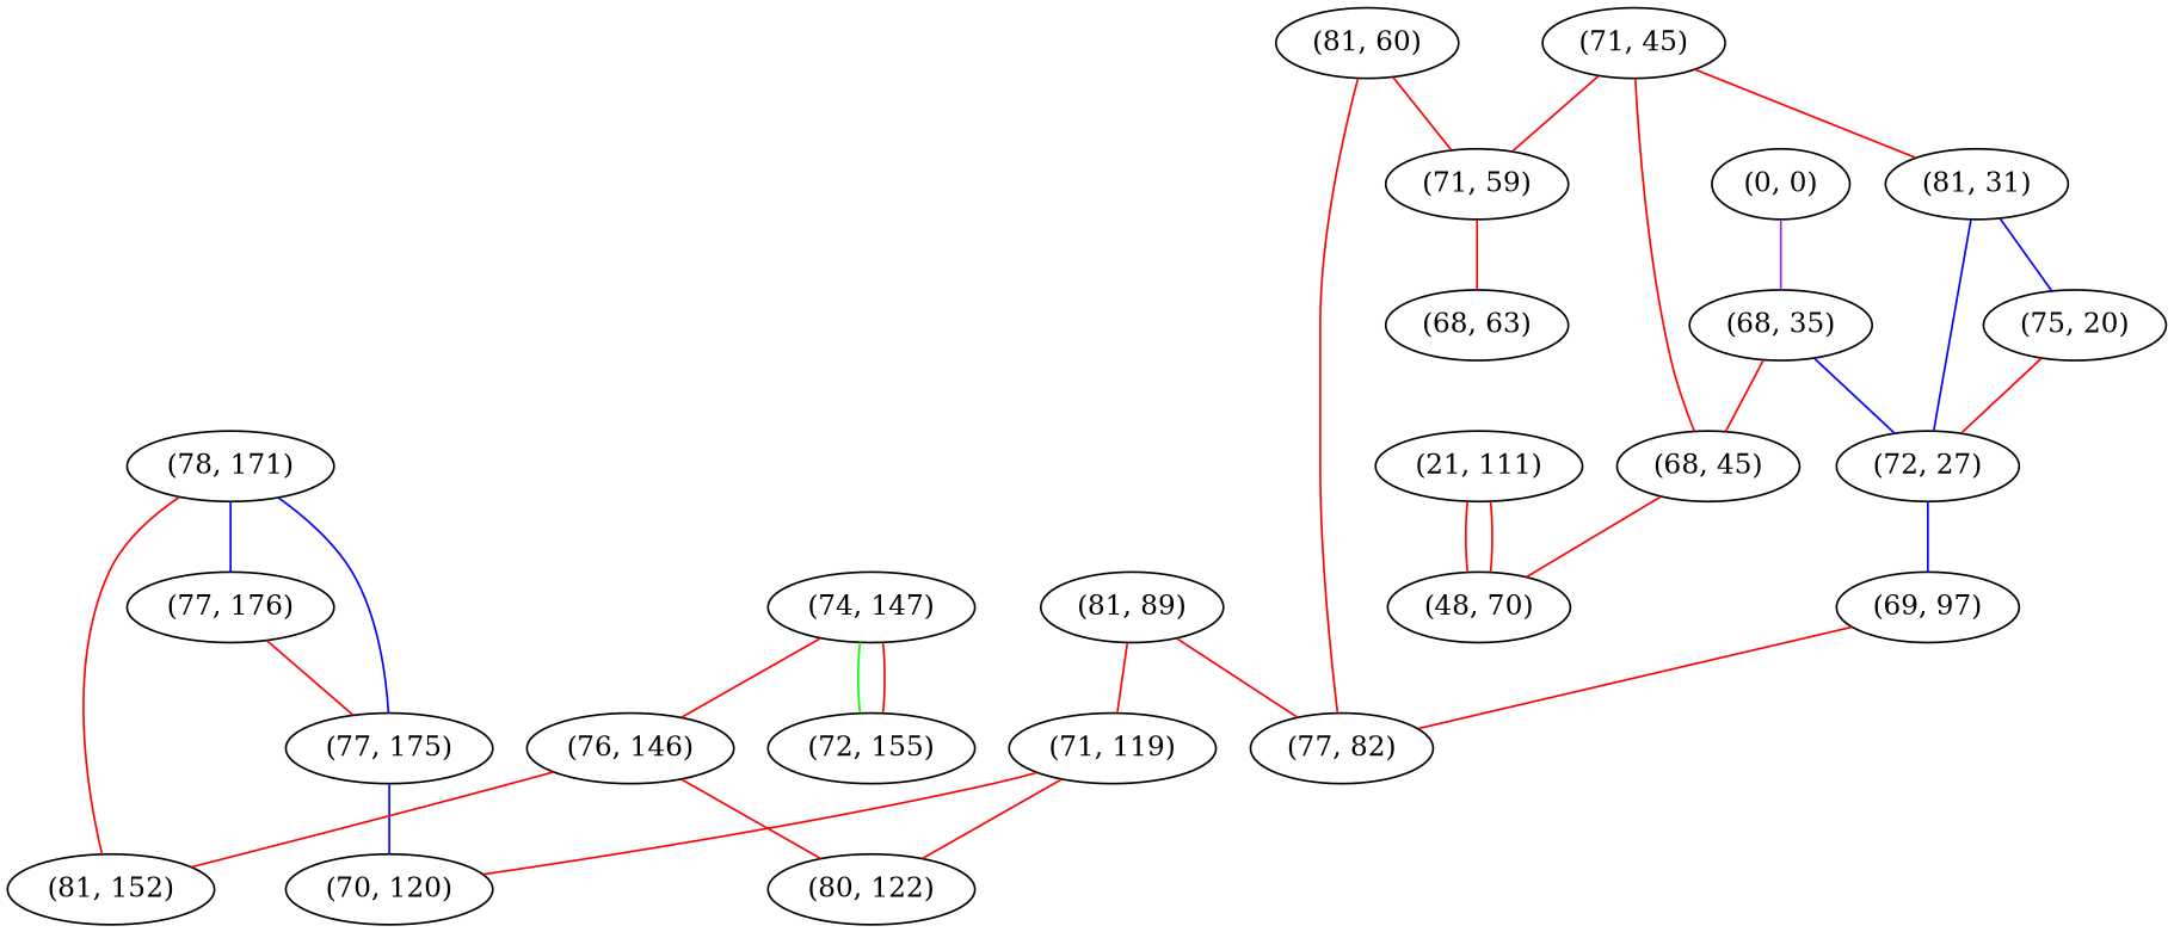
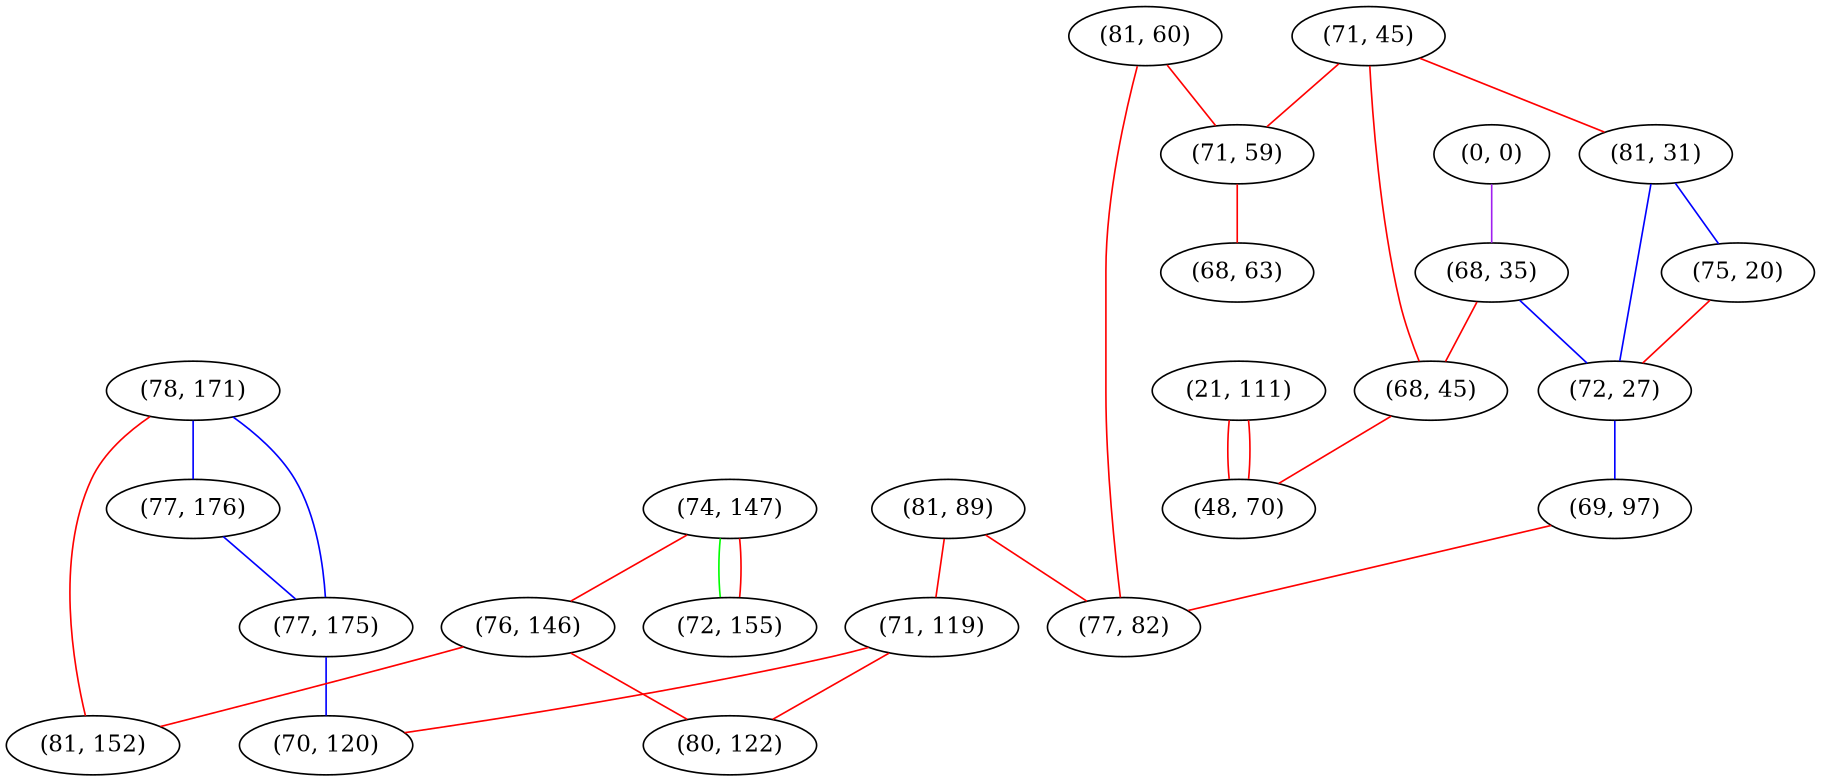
  graph {
    edge [color=red weight=1]
    "(78, 171)"
    "(77, 176)"
    "(77, 175)"
    "(81, 152)"
    "(70, 120)"
    "(71, 45)"
    "(81, 31)"
    "(68, 45)"
    "(71, 59)"
    "(75, 20)"
    "(72, 27)"
    "(48, 70)"
    "(68, 63)"
    "(74, 147)"
    "(76, 146)"
    "(72, 155)"
    "(80, 122)"
    n18 [label="(69, 97)"]
    "(0, 0)"
    "(68, 35)"
    "(81, 89)"
    "(71, 119)"
    "(77, 82)"
    "(21, 111)"
    "(81, 60)"
    "(78, 171)" -- "(77, 176)" [color=blue weight=3]
    "(78, 171)" -- "(77, 175)" [color=blue weight=3]
    "(78, 171)" -- "(81, 152)"
-   "(77, 176)" -- "(77, 175)"
+   "(77, 176)" -- "(77, 175)" [color=blue]
    "(77, 175)" -- "(70, 120)" [color=blue weight=3]
    "(71, 45)" -- "(81, 31)"
    "(71, 45)" -- "(68, 45)"
    "(71, 45)" -- "(71, 59)"
    "(81, 31)" -- "(75, 20)" [color=blue weight=3]
    "(81, 31)" -- "(72, 27)" [color=blue weight=3]
    "(68, 45)" -- "(48, 70)"
    "(71, 59)" -- "(68, 63)"
    "(75, 20)" -- "(72, 27)"
    "(72, 27)" -- n18 [color=blue weight=3]
    "(74, 147)" -- "(76, 146)"
    "(74, 147)" -- "(72, 155)" [color=green weight=2]
    "(74, 147)" -- "(72, 155)"
    "(76, 146)" -- "(81, 152)"
    "(76, 146)" -- "(80, 122)"
    n18 -- "(77, 82)"
    "(0, 0)" -- "(68, 35)" [color=purple weight=4]
    "(68, 35)" -- "(68, 45)"
    "(68, 35)" -- "(72, 27)" [color=blue weight=3]
    "(81, 89)" -- "(71, 119)"
    "(81, 89)" -- "(77, 82)"
    "(71, 119)" -- "(70, 120)"
    "(71, 119)" -- "(80, 122)"
    "(21, 111)" -- "(48, 70)"
    "(21, 111)" -- "(48, 70)"
    "(81, 60)" -- "(71, 59)"
    "(81, 60)" -- "(77, 82)"
  }
